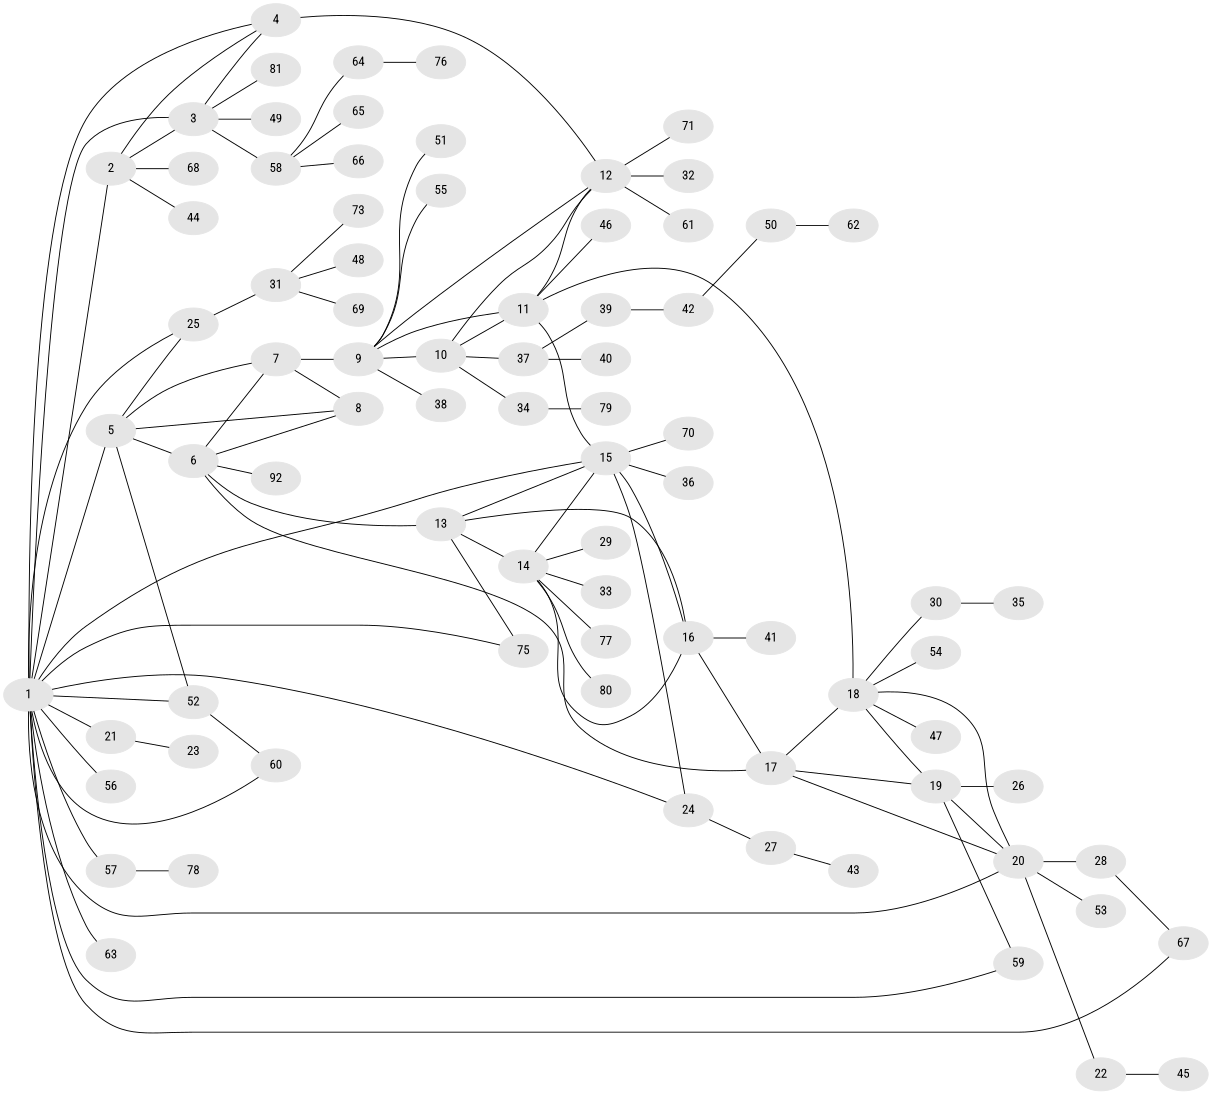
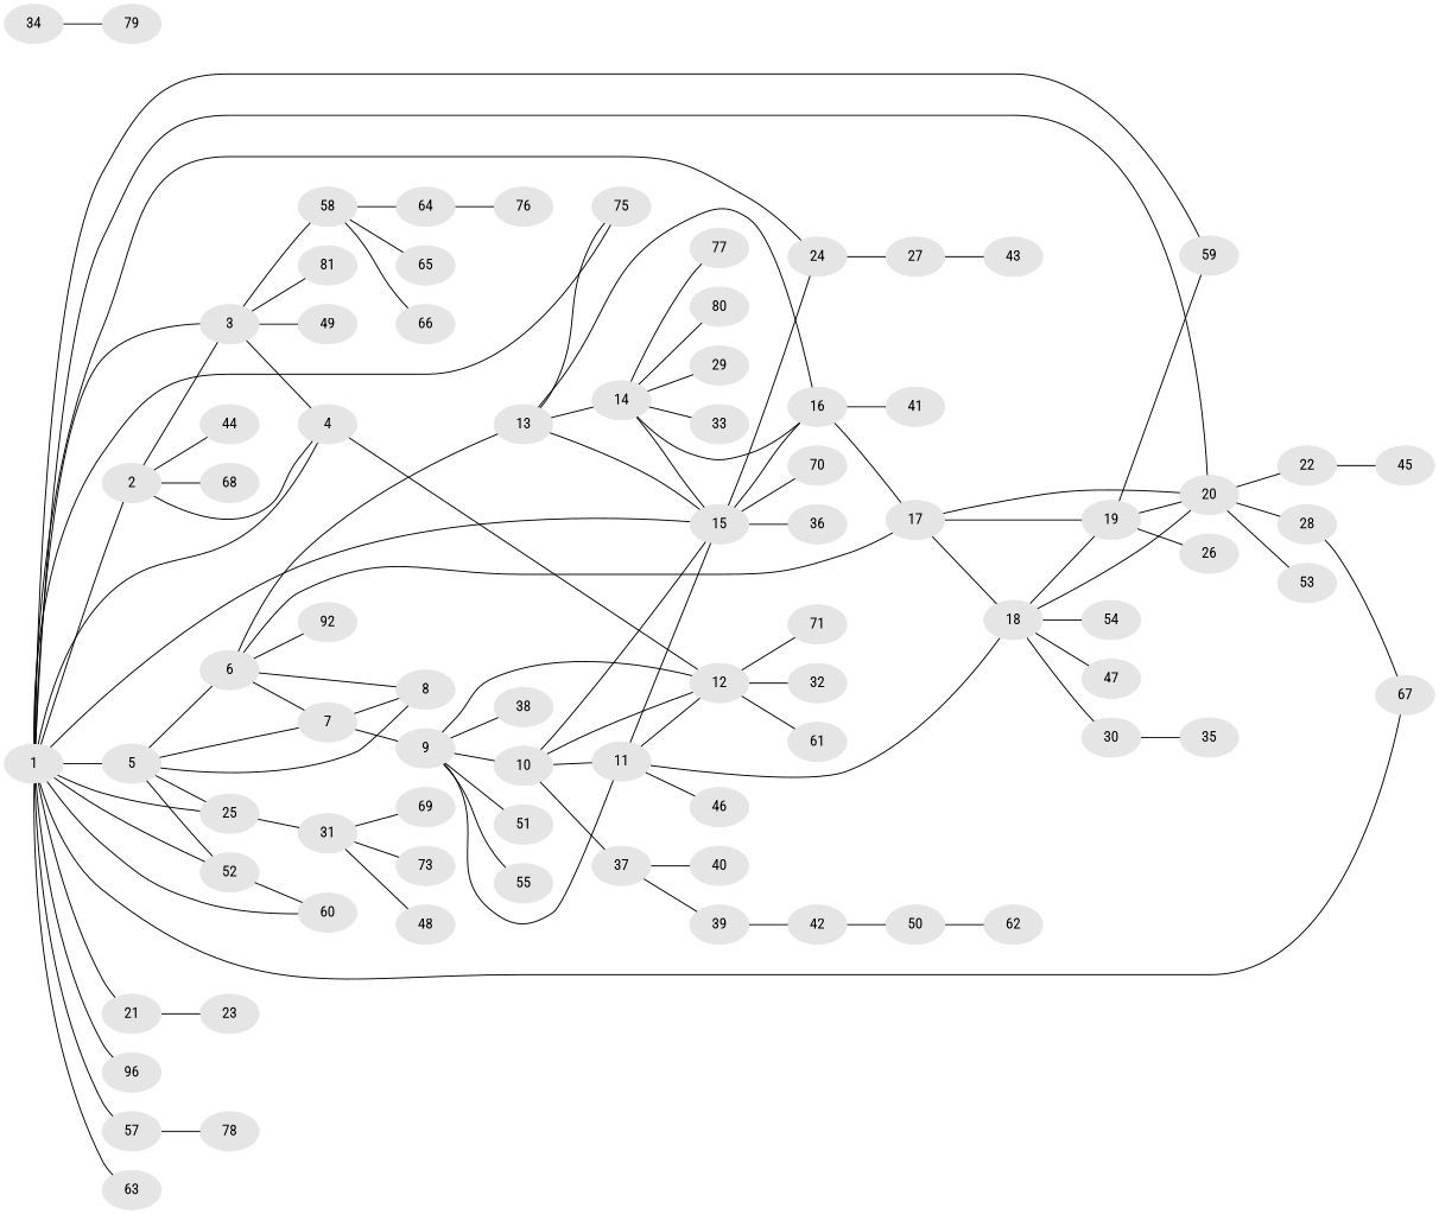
  graph {
    fontname="Roboto Condensed"
    rankdir=LR
    node [color=gray90 fontname="Roboto Condensed" style=filled]
    edge [fontname="Roboto Condensed"]
    1
    2
    3
    4
    5
    15
    20
    21
    24
    25
    52
-   56
+   56 [label=96]
    57
    59
    60
    63
    67
    75
    44
    68
    49
    58
    81
    12
    6
    7
    8
    16
    36
    70
    22
    28
    53
    23
    27
    31
    78
    64
    65
    66
    32
    61
    71
    13
    17
    n46 [label=92]
    9
    14
    18
    19
    10
    11
    38
    51
    55
    34
    37
    46
    79
    39
    40
    30
    47
    54
    29
    33
    77
    80
    41
    26
    35
    45
    43
    48
    69
    73
    42
    50
    62
    76
    1 -- 2
    1 -- 3
    1 -- 4
    1 -- 5
    1 -- 15
    1 -- 20
    1 -- 21
    1 -- 24
    1 -- 25
    1 -- 52
    1 -- 56
    1 -- 57
    1 -- 59
    1 -- 60
    1 -- 63
    1 -- 67
    1 -- 75
    2 -- 3
    2 -- 4
    2 -- 44
    2 -- 68
    3 -- 4
    3 -- 49
    3 -- 58
    3 -- 81
    4 -- 12
    5 -- 25
    5 -- 52
    5 -- 6
    5 -- 7
    5 -- 8
    15 -- 24
    15 -- 16
    15 -- 36
    15 -- 70
    20 -- 22
    20 -- 28
    20 -- 53
    21 -- 23
    24 -- 27
    25 -- 31
    52 -- 60
    57 -- 78
    58 -- 64
    58 -- 65
    58 -- 66
    12 -- 32
    12 -- 61
    12 -- 71
    6 -- 7
    6 -- 8
    6 -- 13
    6 -- 17
    6 -- n46
    7 -- 8
    7 -- 9
    16 -- 17
    16 -- 41
    22 -- 45
    28 -- 67
    27 -- 43
    31 -- 48
    31 -- 69
    31 -- 73
    64 -- 76
    13 -- 15
    13 -- 75
    13 -- 16
    13 -- 14
    17 -- 20
    17 -- 18
    17 -- 19
    9 -- 12
    9 -- 10
    9 -- 11
    9 -- 38
    9 -- 51
    9 -- 55
    14 -- 15
    14 -- 16
    14 -- 29
    14 -- 33
    14 -- 77
    14 -- 80
    18 -- 20
    18 -- 19
    18 -- 30
    18 -- 47
    18 -- 54
    19 -- 20
    19 -- 59
    19 -- 26
    10 -- 12
    10 -- 11
-   10 -- 34
+   10 -- 15
    10 -- 37
    11 -- 15
    11 -- 12
    11 -- 18
    11 -- 46
    34 -- 79
    37 -- 39
    37 -- 40
    39 -- 42
    30 -- 35
    42 -- 50
    50 -- 62
  }
